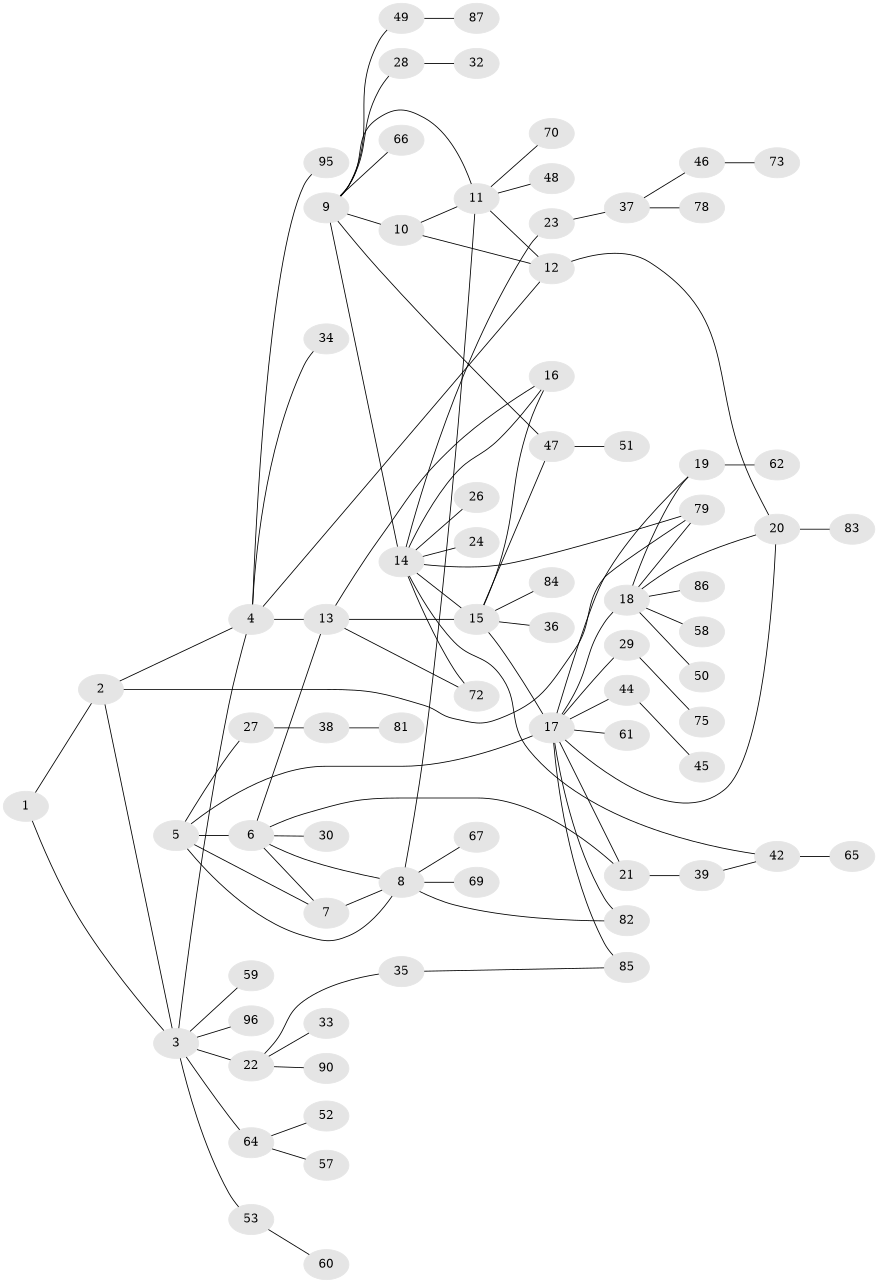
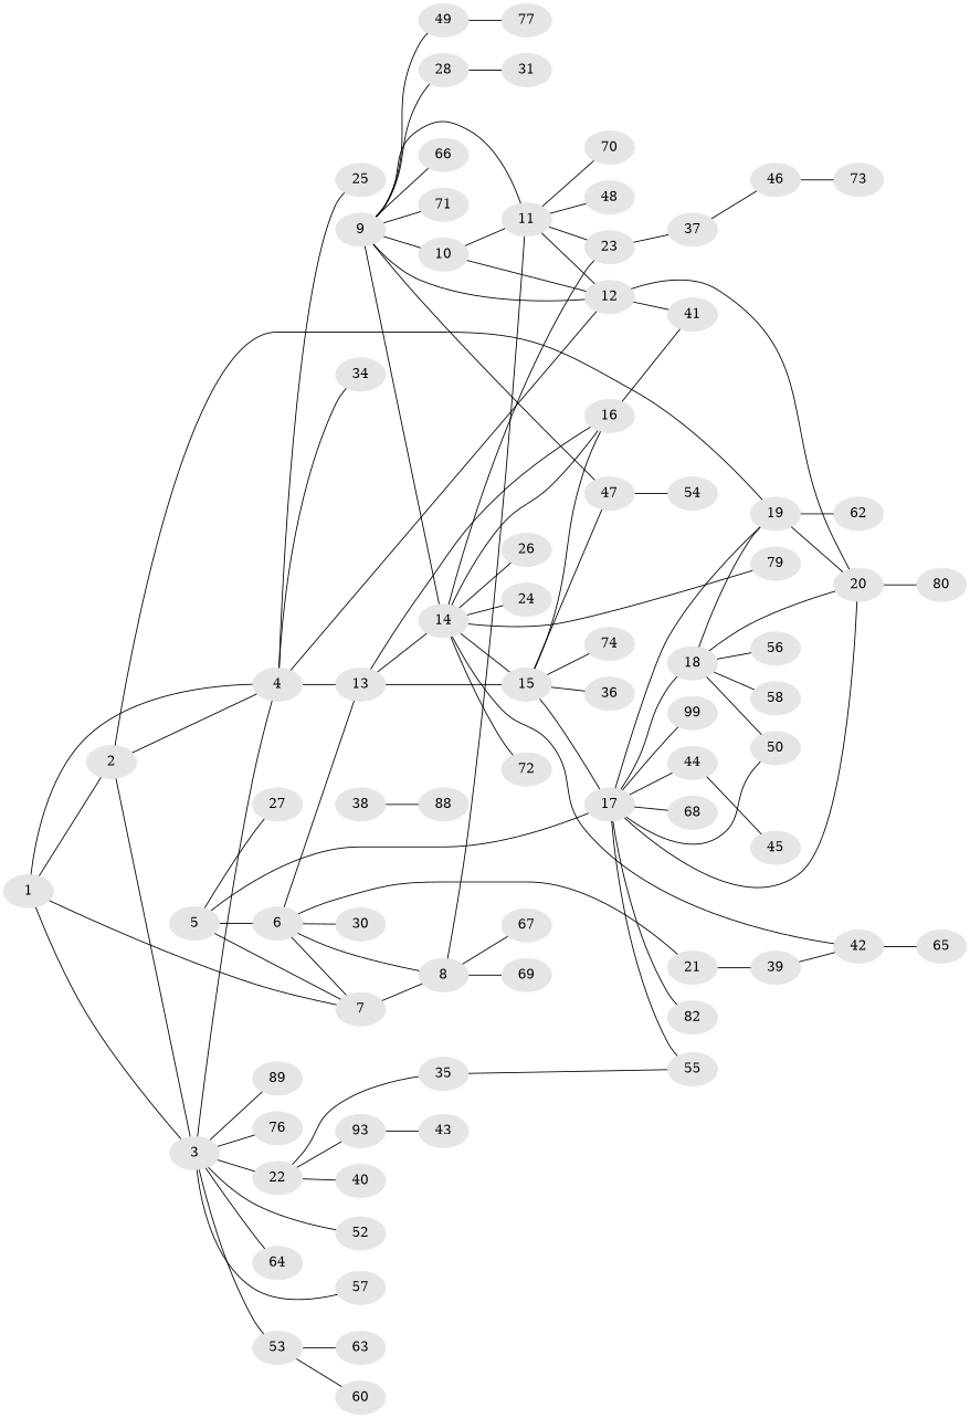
  graph {
    rankdir=LR
    node [color=gray90 style=filled]
    1
    2
    3
    4
    7
    19
    22
    52
    53
    57
-   59
+   59 [label=89]
    64
-   76 [label=96]
+   76
    12
    13
-   25 [label=95]
+   25
    34
    8
    20
    62
-   33
+   33 [label=93]
    35
-   40 [label=90]
+   40
    60
+   63
+   41
    14
    15
    16
    5
    6
    17
    27
    21
    30
    11
    67
    69
    82
    18
-   29
+   29 [label=99]
    44
-   55 [label=85]
-   68 [label=61]
+   55
+   68
    38
    39
    23
    48
    70
    9
    10
    28
    47
    49
    66
+   71
    24
    26
    42
    72
    79
-   31 [label=32]
-   54 [label=51]
-   77 [label=87]
+   31
+   54
+   77
    37
-   80 [label=83]
+   80
    36
-   74 [label=84]
+   74
    65
    50
-   56 [label=86]
+   56
    58
-   75
    45
+   43
    46
-   78
-   81
+   81 [label=88]
    73
    1 -- 2
    1 -- 3
+   1 -- 4
+   1 -- 7
    2 -- 3
    2 -- 4
-   2 -- 79
+   2 -- 19
    3 -- 4
    3 -- 22
-   64 -- 52
+   3 -- 52
    3 -- 53
-   64 -- 57
+   3 -- 57
    3 -- 59
    3 -- 64
    3 -- 76
    4 -- 12
    4 -- 13
    4 -- 25
    4 -- 34
    7 -- 8
+   19 -- 20
    19 -- 62
    22 -- 33
    22 -- 35
    22 -- 40
    53 -- 60
+   53 -- 63
    12 -- 20
-   13 -- 72
+   12 -- 41
+   13 -- 14
    13 -- 15
    13 -- 16
    8 -- 11
    8 -- 67
    8 -- 69
-   8 -- 82
    20 -- 80
+   33 -- 43
    35 -- 55
    14 -- 15
    14 -- 16
    14 -- 23
    14 -- 24
    14 -- 26
    14 -- 42
    14 -- 72
    14 -- 79
    15 -- 16
    15 -- 17
    15 -- 47
    15 -- 36
    15 -- 74
+   16 -- 41
    5 -- 7
-   5 -- 8
    5 -- 6
    5 -- 17
    5 -- 27
    6 -- 7
    6 -- 13
    6 -- 8
    6 -- 21
    6 -- 30
    17 -- 19
    17 -- 20
-   17 -- 21
+   17 -- 50
    17 -- 82
    17 -- 18
    17 -- 29
    17 -- 44
    17 -- 55
    17 -- 68
-   27 -- 38
    21 -- 39
    11 -- 12
+   11 -- 23
    11 -- 48
    11 -- 70
    18 -- 19
    18 -- 20
-   18 -- 79
    18 -- 50
    18 -- 56
    18 -- 58
-   29 -- 75
    44 -- 45
    38 -- 81
    39 -- 42
    23 -- 37
+   9 -- 12
    9 -- 14
    9 -- 11
    9 -- 10
    9 -- 28
    9 -- 47
    9 -- 49
    9 -- 66
+   9 -- 71
    10 -- 12
    10 -- 11
    28 -- 31
    47 -- 54
    49 -- 77
    42 -- 65
    37 -- 46
-   37 -- 78
    46 -- 73
  }
